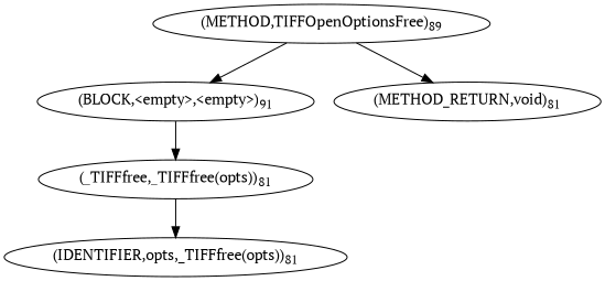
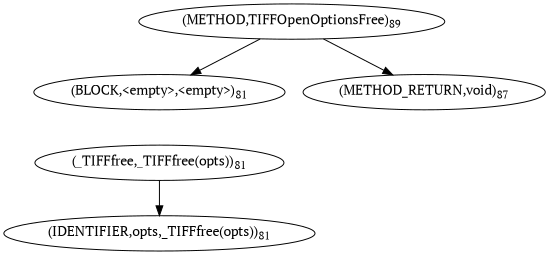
  digraph {
    fontname="PT Serif"
    node [fontname="PT Serif"]
    edge [fontname="PT Serif"]
    n1 [label=<(METHOD,TIFFOpenOptionsFree)<SUB>89</SUB>>]
-   n2 [label=<(BLOCK,&lt;empty&gt;,&lt;empty&gt;)<SUB>91</SUB>>]
-   n3 [label=<(METHOD_RETURN,void)<SUB>81</SUB>>]
+   n2 [label=<(BLOCK,&lt;empty&gt;,&lt;empty&gt;)<SUB>81</SUB>>]
+   n3 [label=<(METHOD_RETURN,void)<SUB>87</SUB>>]
    n4 [label=<(_TIFFfree,_TIFFfree(opts))<SUB>81</SUB>>]
    n5 [label=<(IDENTIFIER,opts,_TIFFfree(opts))<SUB>81</SUB>>]
    n1 -> n2
    n1 -> n3
-   n2 -> n4
    n4 -> n5
  }
